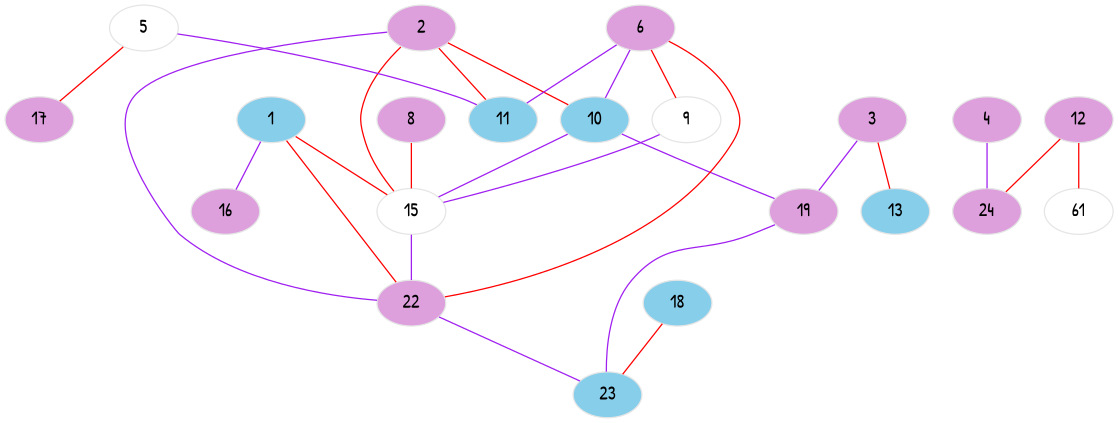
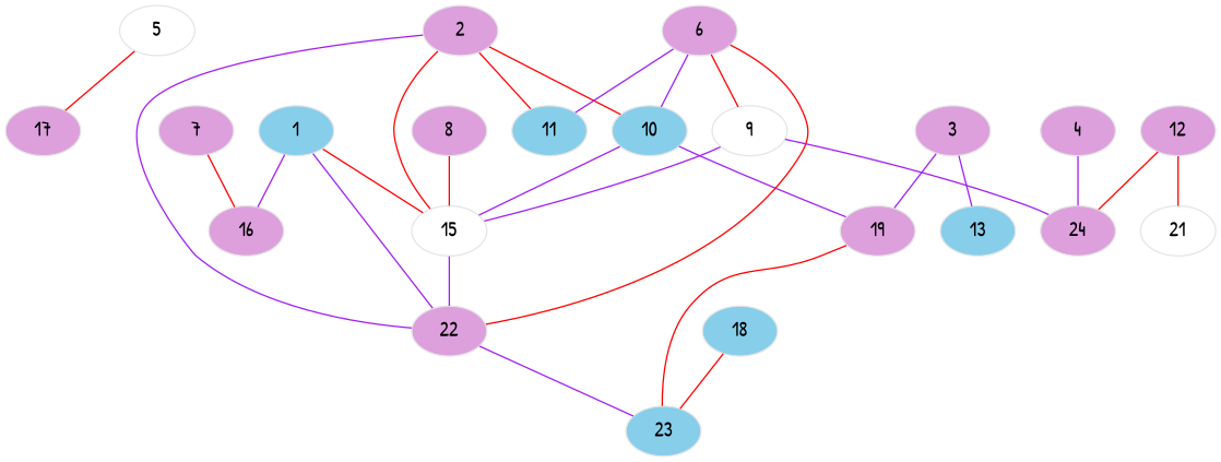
  graph {
    fontname="Patrick Hand"
    node [color=gray90 fillcolor=plum fontname="Patrick Hand" style=filled]
    edge [color=purple fontname="Patrick Hand" weight=1.0]
    1 [fillcolor=skyblue]
    15 [fillcolor=white]
    16
    22
    23 [fillcolor=skyblue]
    2
    10 [fillcolor=skyblue]
    11 [fillcolor=skyblue]
    19
    13 [fillcolor=skyblue]
    3
    4
    24
    5 [fillcolor=white]
    17
    6
    9 [fillcolor=white]
+   7
    8
    12
-   21 [fillcolor=white label=61]
+   21 [fillcolor=white]
    18 [fillcolor=skyblue]
    1 -- 15 [color=red]
    1 -- 16
-   1 -- 22 [color=red]
+   1 -- 22
    15 -- 22
    22 -- 23
    2 -- 15 [color=red]
    2 -- 22
    2 -- 10 [color=red]
    2 -- 11 [color=red]
    10 -- 15
    10 -- 19
-   19 -- 23
+   19 -- 23 [color=red]
    3 -- 19
-   3 -- 13 [color=red]
+   3 -- 13
    4 -- 24
-   5 -- 11
    5 -- 17 [color=red]
    6 -- 22 [color=red]
    6 -- 10
    6 -- 11
    6 -- 9 [color=red]
    9 -- 15
+   9 -- 24
+   7 -- 16 [color=red]
    8 -- 15 [color=red]
    12 -- 24 [color=red]
    12 -- 21 [color=red]
    18 -- 23 [color=red]
  }
